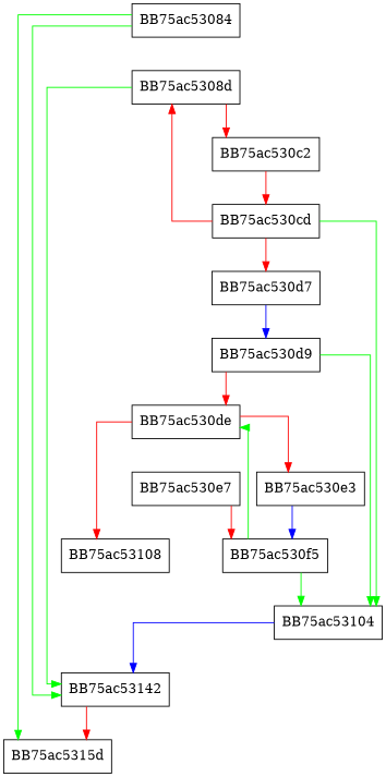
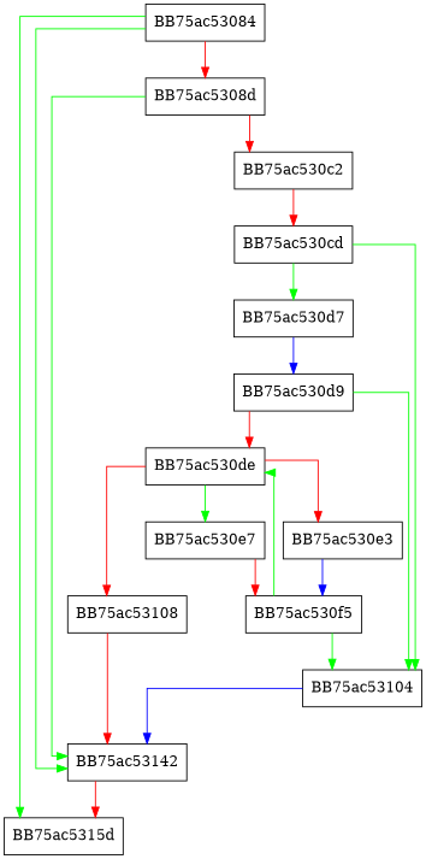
  digraph {
    splines=ortho
    node [shape=box]
    edge [color=red]
    BB75ac53084
    BB75ac5315d
    BB75ac5308d
    BB75ac53142
    BB75ac530c2
    BB75ac530cd
    BB75ac53104
    BB75ac530d7
    BB75ac530d9
    BB75ac53108
    BB75ac530de
    BB75ac530e7
    BB75ac530e3
    BB75ac530f5
    BB75ac53084 -> BB75ac5315d [color=green]
-   BB75ac530cd -> BB75ac5308d
+   BB75ac53084 -> BB75ac5308d
    BB75ac53084 -> BB75ac53142 [color=green]
    BB75ac5308d -> BB75ac53142 [color=green]
    BB75ac5308d -> BB75ac530c2
    BB75ac53142 -> BB75ac5315d
    BB75ac530c2 -> BB75ac530cd
    BB75ac530cd -> BB75ac53104 [color=green]
-   BB75ac530cd -> BB75ac530d7
+   BB75ac530cd -> BB75ac530d7 [color=green]
    BB75ac53104 -> BB75ac53142 [color=blue]
    BB75ac530d7 -> BB75ac530d9 [color=blue]
    BB75ac530d9 -> BB75ac53104 [color=green]
    BB75ac530d9 -> BB75ac530de
+   BB75ac53108 -> BB75ac53142
    BB75ac530de -> BB75ac53108
+   BB75ac530de -> BB75ac530e7 [color=green]
    BB75ac530de -> BB75ac530e3
    BB75ac530e7 -> BB75ac530f5
    BB75ac530e3 -> BB75ac530f5 [color=blue]
    BB75ac530f5 -> BB75ac53104 [color=green]
    BB75ac530f5 -> BB75ac530de [color=green]
  }
